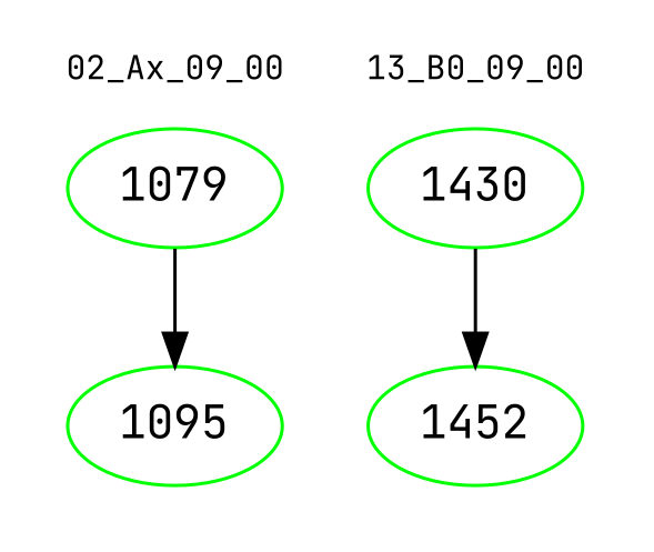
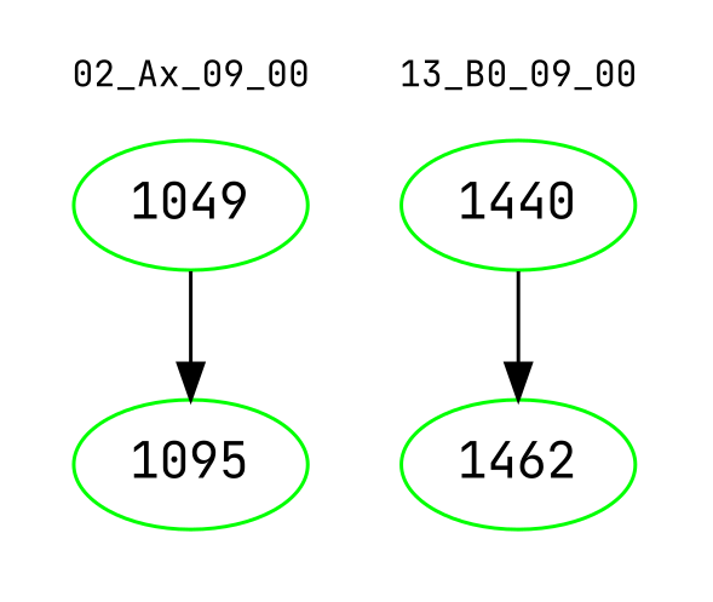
  digraph {
    fontname="JetBrains Mono"
    node [color=green fontname="JetBrains Mono"]
    edge [color=black fontname="JetBrains Mono"]
-   n1 [label=1079]
+   n1 [label=1049]
    n2 [label=1095]
-   n3 [label=1430]
-   n4 [label=1452]
+   n3 [label=1440]
+   n4 [label=1462]
    subgraph cluster_1 {
      color=white
      fontsize=10
      label="02_Ax_09_00"
      n1
      n2
    }
    subgraph cluster_2 {
      color=white
      fontsize=10
      label="13_B0_09_00"
      n3
      n4
    }
    n1 -> n2
    n3 -> n4
  }
